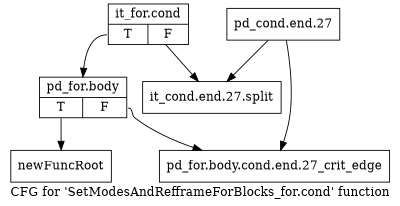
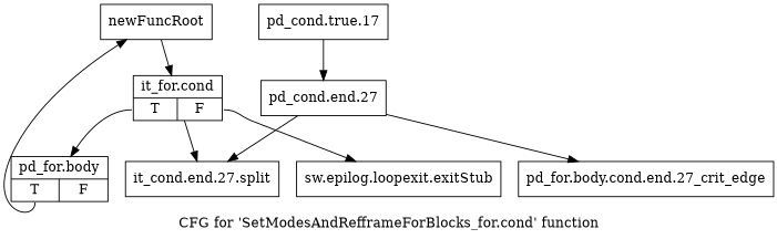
  digraph {
    label="CFG for 'SetModesAndRefframeForBlocks_for.cond' function"
    node [shape=record]
    n1 [label="{newFuncRoot}"]
    n2 [label="{it_for.cond|{<s0>T|<s1>F}}"]
+   n3 [label="{sw.epilog.loopexit.exitStub}"]
    n4 [label="{pd_for.body|{<s0>T|<s1>F}}"]
    n5 [label="{it_cond.end.27.split}"]
    n6 [label="{pd_for.body.cond.end.27_crit_edge}"]
+   n7 [label="{pd_cond.true.17}"]
    n8 [label="{pd_cond.end.27}"]
+   n1 -> n2
+   n2 -> n3 [tailport=s1]
    n2 -> n4 [tailport=s0]
    n2 -> n5
    n4 -> n1 [tailport=s0]
-   n4 -> n6 [tailport=s1]
+   n7 -> n8
    n8 -> n5
    n8 -> n6
  }
